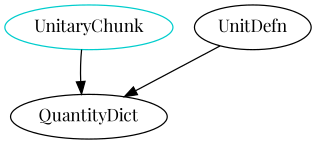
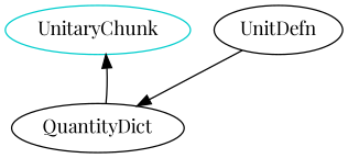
  digraph {
    fontname="Playfair Display"
    node [fontname="Playfair Display"]
    edge [fontname="Playfair Display"]
    n1 [color=cyan3 label=UnitaryChunk shape=oval]
    QuantityDict
    UnitDefn
-   n1 -> QuantityDict
+   QuantityDict -> n1
    UnitDefn -> QuantityDict
  }
